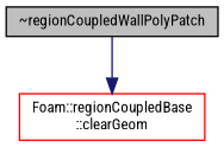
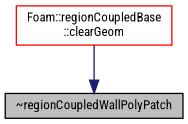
  digraph {
    rankdir=TB
    fontname="Roboto Condensed"
    node [fontname="Roboto Condensed" fontsize=10 shape=record]
    n1 [color=black fillcolor=grey75 fontcolor=black height=0.2 label="~regionCoupledWallPolyPatch" style=filled width=0.4]
    n2 [color=red height=0.2 label="Foam::regionCoupledBase\l::clearGeom" width=0.4]
-   n1 -> n2 [color=midnightblue fontname="Roboto Condensed" fontsize=10 labelfontname=Helvetica labelfontsize=10 style=solid]
+   n2 -> n1 [color=midnightblue fontname="Roboto Condensed" fontsize=10 labelfontname=Helvetica labelfontsize=10 style=solid]
  }
